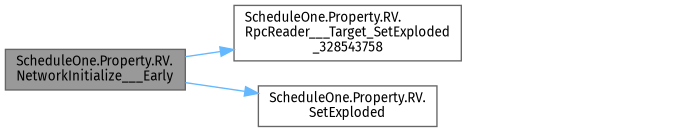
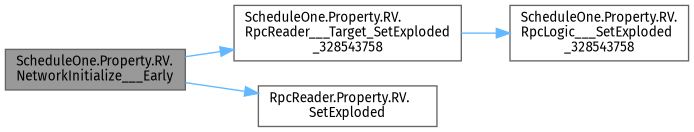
  digraph {
    fontname="Fira Sans"
    rankdir=LR
    node [color=grey40 fillcolor=white fontname="Fira Sans" fontsize=10 shape=box style=filled]
    edge [color=steelblue1 fontname="Fira Sans" fontsize=10 labelfontname=Helvetica labelfontsize=10 style=solid]
    n1 [color=gray40 fillcolor=grey60 fontcolor=black height=0.2 label="ScheduleOne.Property.RV.\lNetworkInitialize___Early" width=0.4]
    n2 [height=0.2 label="ScheduleOne.Property.RV.\lRpcReader___Target_SetExploded\l_328543758" width=0.4]
-   n3 [height=0.2 label="ScheduleOne.Property.RV.\lSetExploded" width=0.4]
+   n3 [height=0.2 label="RpcReader.Property.RV.\lSetExploded" width=0.4]
+   n4 [height=0.2 label="ScheduleOne.Property.RV.\lRpcLogic___SetExploded\l_328543758" width=0.4]
    n1 -> n2
    n1 -> n3
+   n2 -> n4
  }
